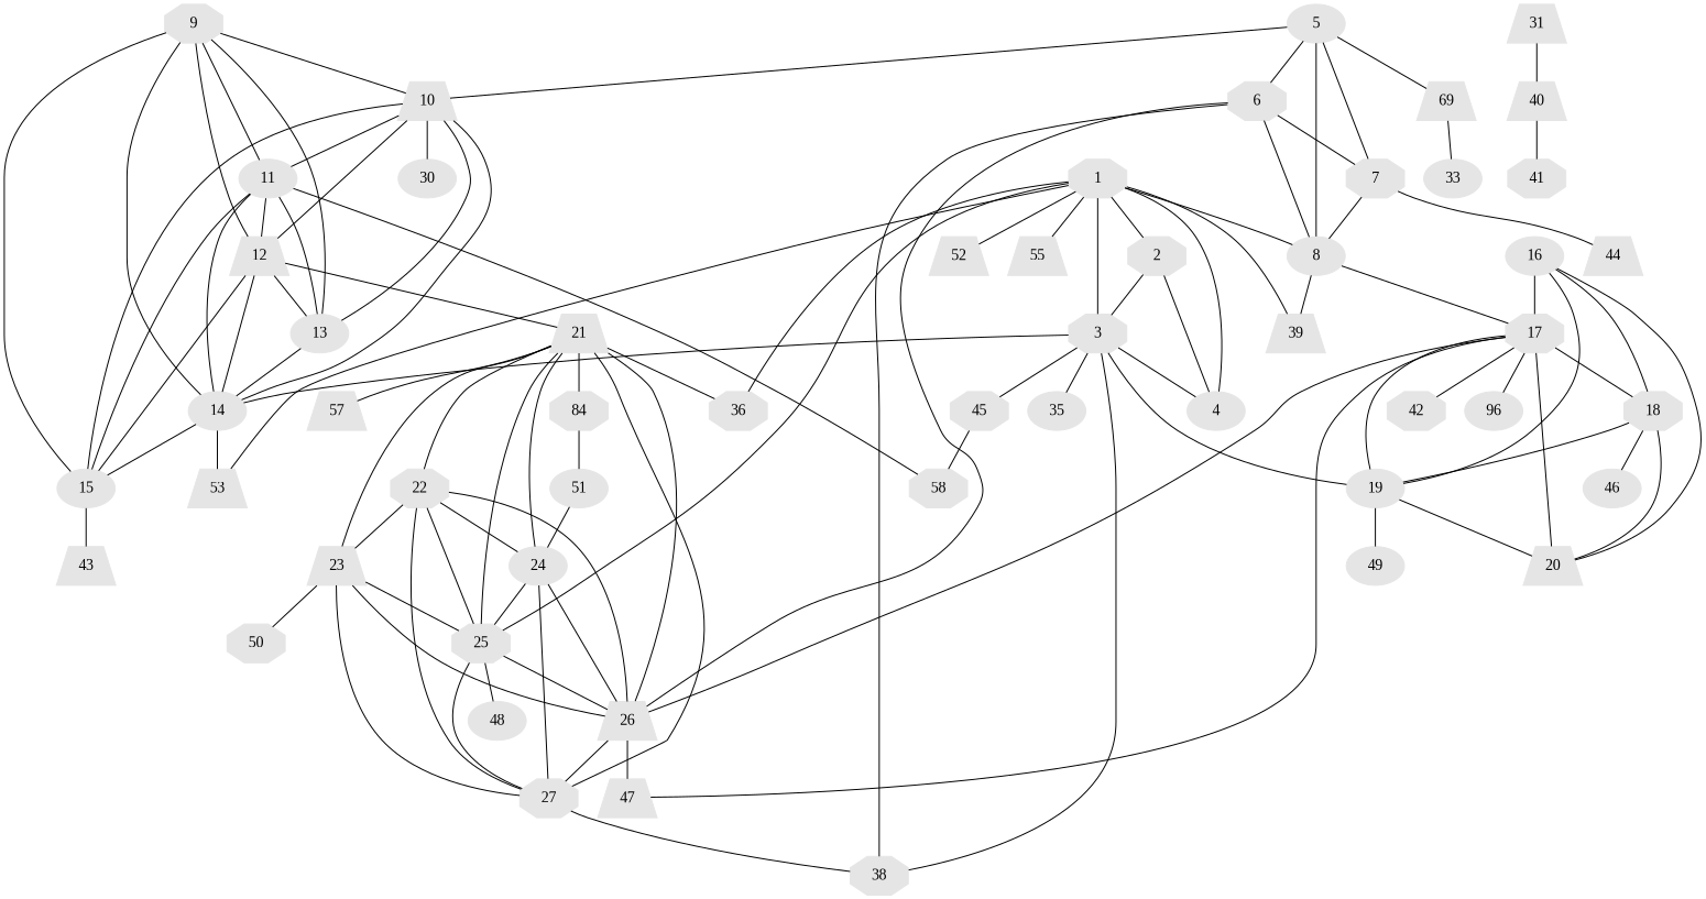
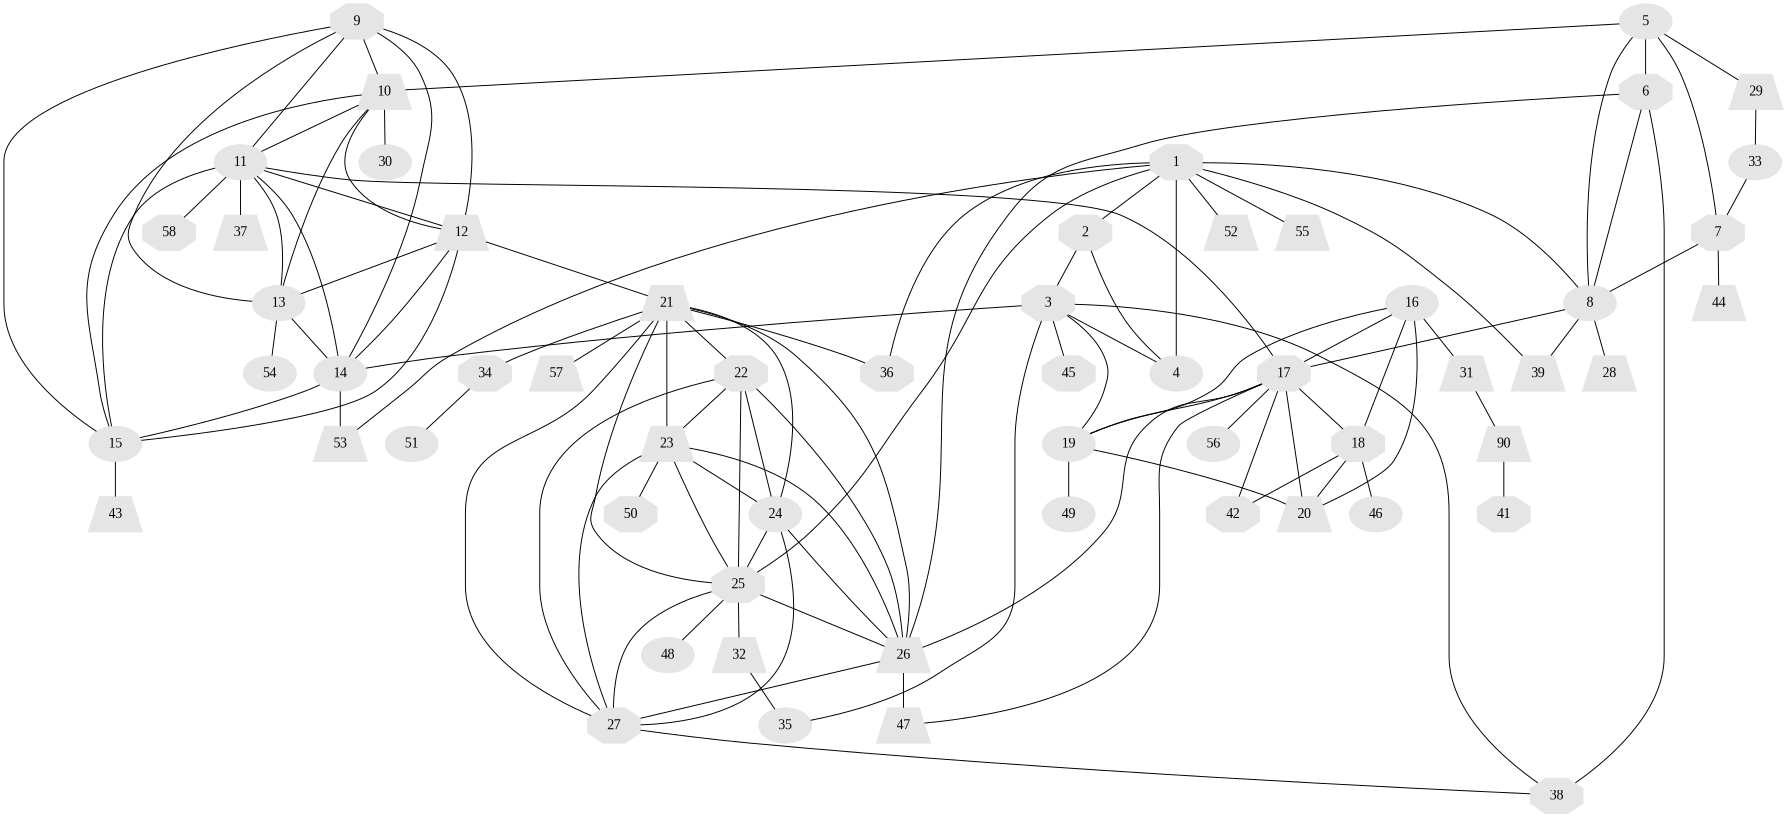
  graph {
    fontname="Liberation Serif"
    node [color=gray90 fontname="Liberation Serif" shape=trapezium style=filled]
    edge [fontname="Liberation Serif" weight=1.0]
    1 [shape=octagon]
    2 [shape=octagon]
    3 [shape=octagon]
    4 [shape=ellipse]
    8 [shape=ellipse]
    25 [shape=octagon]
    36 [shape=octagon]
    39
    52
    53
    55
    14 [shape=ellipse]
    19 [shape=ellipse]
    35 [shape=ellipse]
    38 [shape=octagon]
    45 [shape=octagon]
    17 [shape=octagon]
+   28
    26
    27 [shape=octagon]
+   32
    48 [shape=ellipse]
    15 [shape=ellipse]
    20
    49 [shape=ellipse]
    58 [shape=octagon]
    5 [shape=ellipse]
    6 [shape=octagon]
    7 [shape=octagon]
    10
-   29 [label=69]
+   29
    44
    11 [shape=ellipse]
    12
    13 [shape=ellipse]
    30 [shape=ellipse]
    33 [shape=ellipse]
    47
    18 [shape=octagon]
    42 [shape=octagon]
-   56 [shape=ellipse label=96]
+   56 [shape=ellipse]
    9 [shape=octagon]
+   37
    21
+   54 [shape=ellipse]
    43
    22 [shape=octagon]
    23
    24 [shape=ellipse]
-   34 [shape=octagon label=84]
+   34 [shape=octagon]
    57
    16 [shape=ellipse]
    31
    46 [shape=ellipse]
-   40
+   40 [label=90]
    50 [shape=octagon]
    51 [shape=ellipse]
    41 [shape=octagon]
    1 -- 2 [weight=4.0]
-   1 -- 3 [weight=4.0]
    1 -- 4 [weight=4.0]
    1 -- 8
    1 -- 25
    1 -- 36
    1 -- 39
    1 -- 52 [weight=5.0]
    1 -- 53
    1 -- 55 [weight=3.0]
    2 -- 3
    2 -- 4
    3 -- 4
    3 -- 14
    3 -- 19
    3 -- 35
    3 -- 38
    3 -- 45 [weight=2.0]
    8 -- 39
    8 -- 17
+   8 -- 28
    25 -- 26
    25 -- 27
+   25 -- 32 [weight=3.0]
    25 -- 48
    14 -- 53 [weight=2.0]
    14 -- 15
    19 -- 20
    19 -- 49 [weight=2.0]
-   45 -- 58
    17 -- 19 [weight=3.0]
    17 -- 26
    17 -- 20 [weight=5.0]
    17 -- 47
    17 -- 18 [weight=3.0]
    17 -- 42
    17 -- 56
    26 -- 27
    26 -- 47 [weight=3.0]
    27 -- 38
+   32 -- 35
    15 -- 43
    5 -- 8 [weight=4.0]
    5 -- 6 [weight=4.0]
    5 -- 7 [weight=4.0]
    5 -- 10
    5 -- 29
    6 -- 8
    6 -- 38 [weight=2.0]
    6 -- 26
-   6 -- 7
+   33 -- 7
    7 -- 8
    7 -- 44
-   10 -- 14
    10 -- 15
    10 -- 11
    10 -- 12
    10 -- 13
    10 -- 30 [weight=9.0]
    29 -- 33
    11 -- 14
+   11 -- 17
    11 -- 15
    11 -- 58
    11 -- 12
    11 -- 13
+   11 -- 37
    12 -- 14
    12 -- 15
    12 -- 13
    12 -- 21
    13 -- 14
-   18 -- 19
+   13 -- 54
+   18 -- 42
    18 -- 20
    18 -- 46
    9 -- 14
    9 -- 15
    9 -- 10
    9 -- 11
    9 -- 12
    9 -- 13
    21 -- 25
    21 -- 36
    21 -- 26
    21 -- 27
    21 -- 22
    21 -- 23
    21 -- 24
    21 -- 34
    21 -- 57
    22 -- 25
    22 -- 26
    22 -- 27
    22 -- 23
    22 -- 24 [weight=3.0]
    23 -- 25
    23 -- 26
    23 -- 27
-   51 -- 24
+   23 -- 24
    23 -- 50 [weight=2.0]
    24 -- 25
    24 -- 26
    24 -- 27
    34 -- 51
    16 -- 19
    16 -- 17 [weight=3.0]
    16 -- 20
    16 -- 18
+   16 -- 31 [weight=5.0]
    31 -- 40
    40 -- 41
  }
